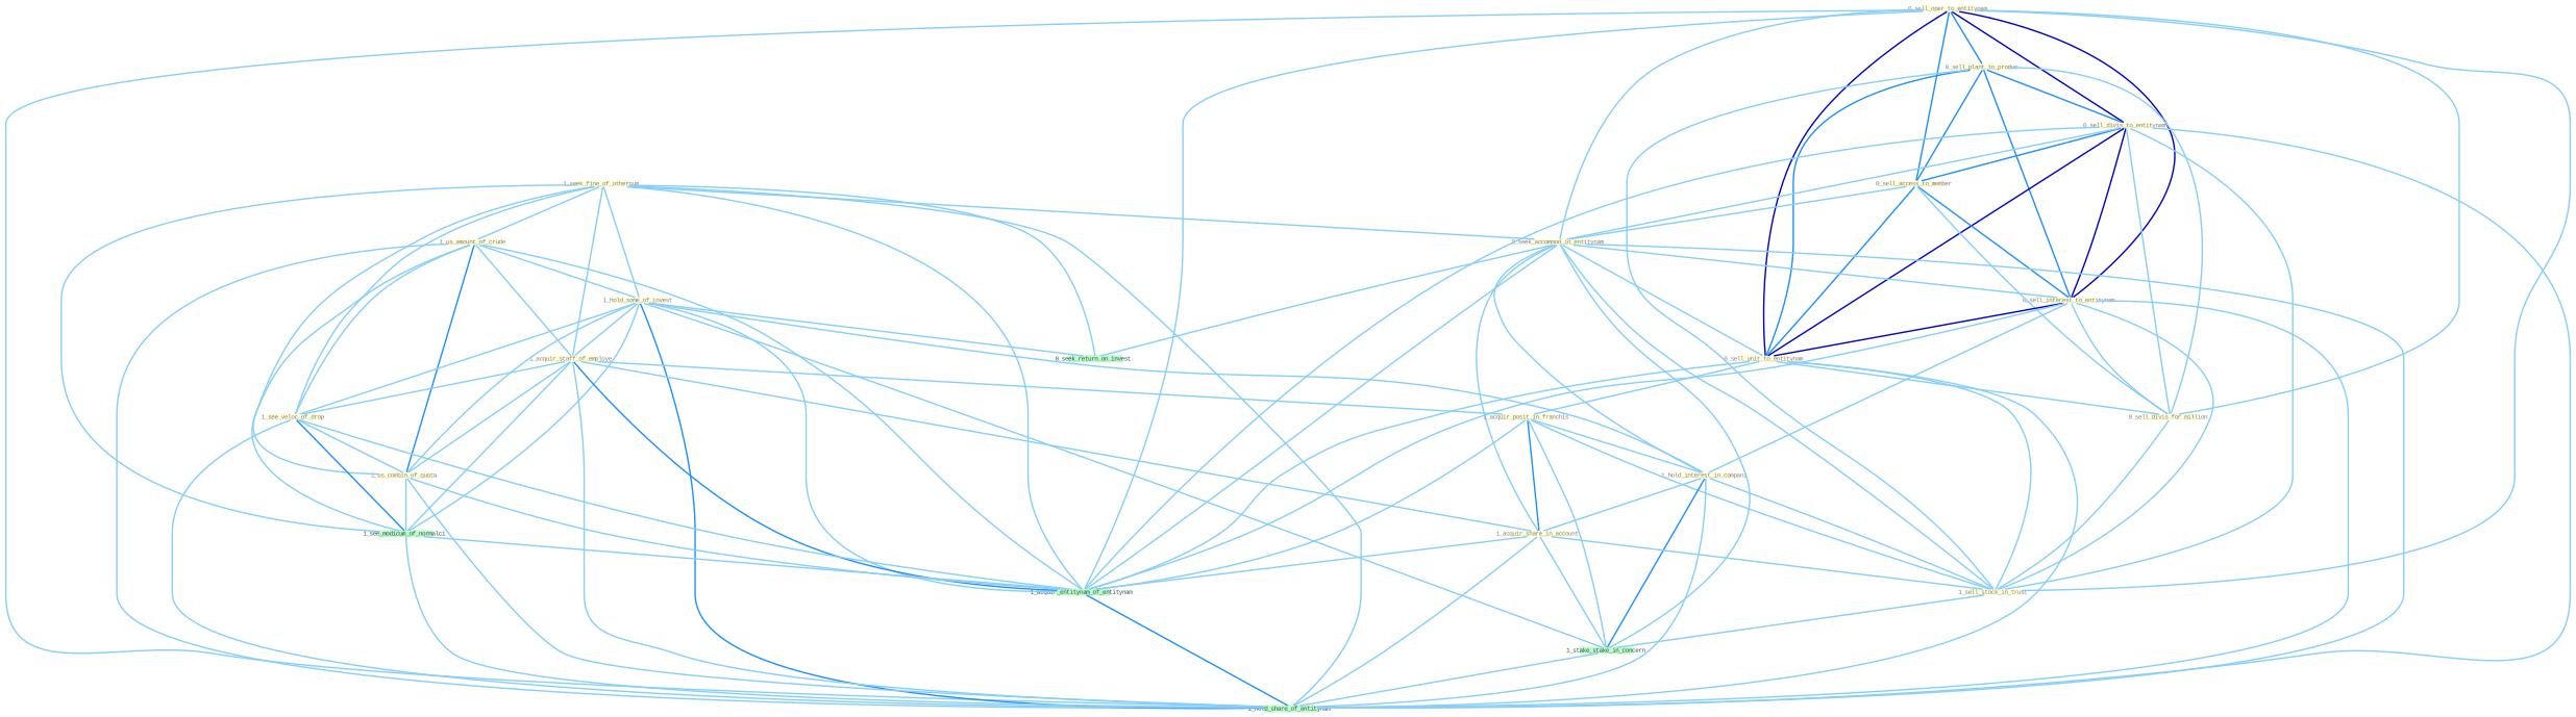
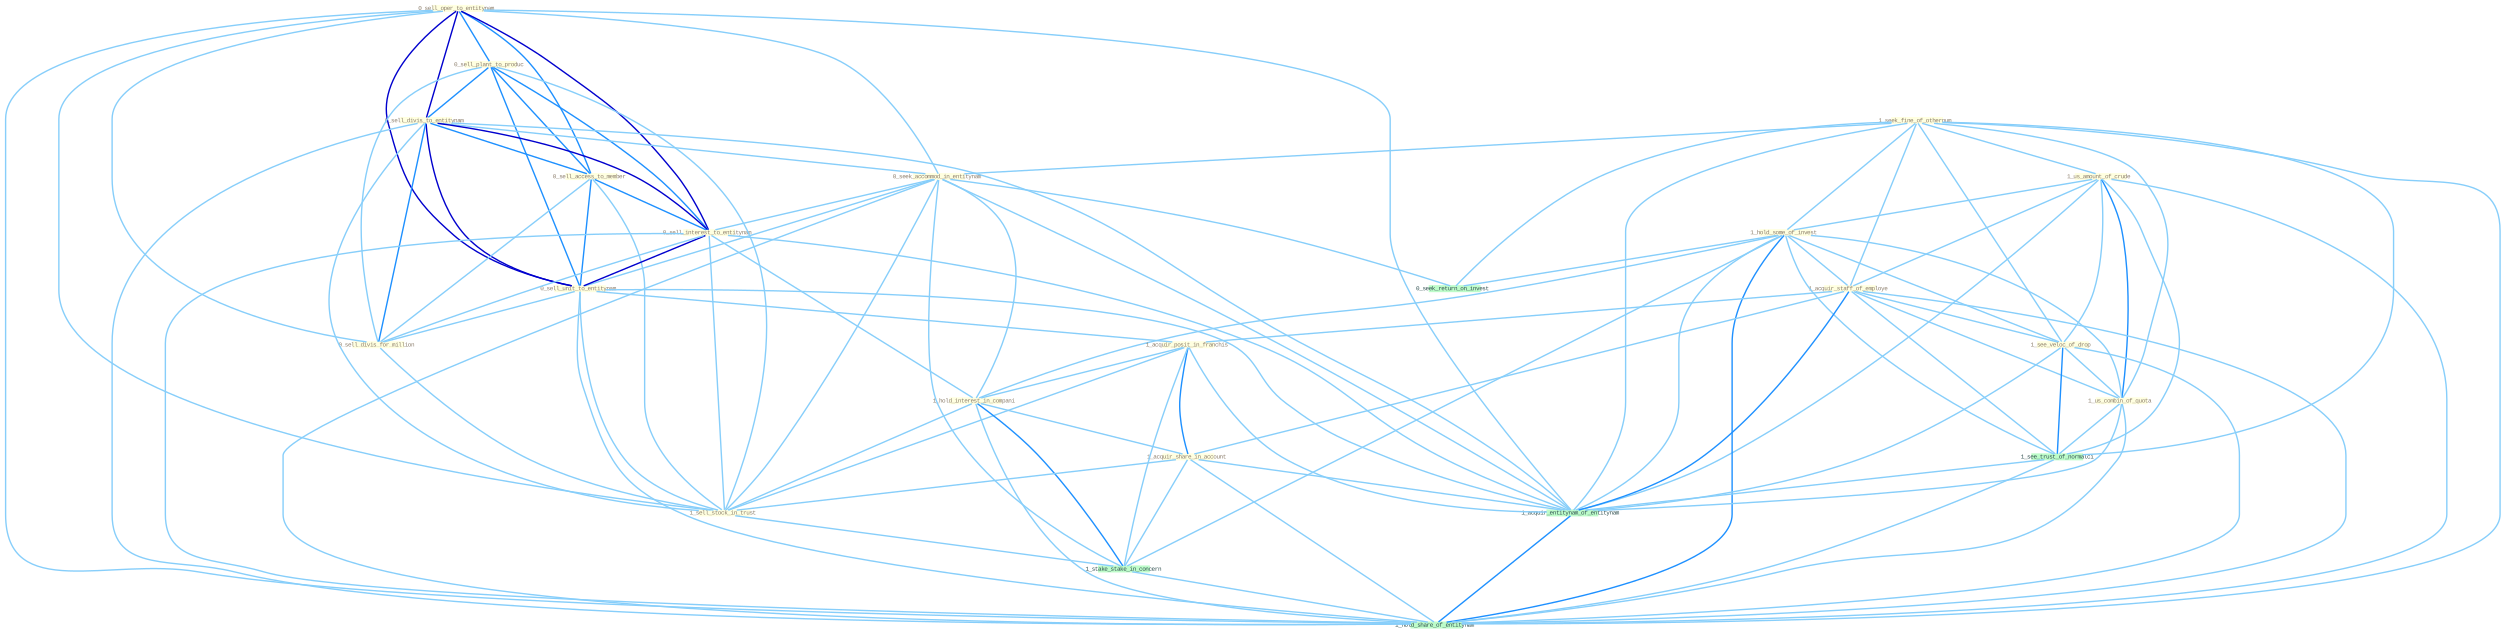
  graph {
    fontname="Liberation Mono"
    node [color="#ffffe0" fixedsize=true fontcolor="#8b7d6b" fontname="Liberation Mono" fontsize=4 shape=polygon style=filled]
    edge [color="#87cefa" fontname="Liberation Mono" w=1]
    "0_sell_oper_to_entitynam " [height=.06 width=.5]
    "1_seek_fine_of_othernum " [height=.06 width=.5]
    "1_us_amount_of_crude " [height=.06 width=.5]
    "0_sell_plant_to_produc " [height=.06 width=.5]
    "1_hold_some_of_invest " [height=.06 width=.5]
    "0_sell_divis_to_entitynam " [height=.06 width=.5]
    "0_sell_access_to_member " [height=.06 width=.5]
    "0_seek_accommod_in_entitynam " [height=.06 width=.5]
    "1_acquir_staff_of_employe " [height=.06 width=.5]
    "1_see_veloc_of_drop " [height=.06 width=.5]
    "1_acquir_posit_in_franchis " [height=.06 width=.5]
    "1_us_combin_of_quota " [height=.06 width=.5]
    "0_sell_interest_to_entitynam " [height=.06 width=.5]
    "1_hold_interest_in_compani " [height=.06 width=.5]
    "0_sell_unit_to_entitynam " [height=.06 width=.5]
    "0_sell_divis_for_million " [height=.06 width=.5]
    "1_acquir_share_in_account " [height=.06 width=.5]
    "1_sell_stock_in_trust " [height=.06 width=.5]
    "1_acquir_entitynam_of_entitynam " [color="#BDFCC9" fontcolor="#2f4f4f" height=.06 width=.5]
    "1_hold_share_of_entitynam " [color="#BDFCC9" fontcolor="#2f4f4f" height=.06 width=.5]
    "0_seek_return_on_invest " [color="#BDFCC9" fontcolor="#2f4f4f" height=.06 width=.5]
-   "1_see_modicum_of_normalci " [color="#BDFCC9" fontcolor="#2f4f4f" height=.06 width=.5]
+   "1_see_modicum_of_normalci " [color="#BDFCC9" fontcolor="#2f4f4f" height=.06 width=.5 label="1_see_trust_of_normalci"]
    n23 [color="#BDFCC9" fontcolor="#2f4f4f" height=.06 label="1_stake_stake_in_concern" width=.5]
    subgraph sub_1 {
      "0_sell_oper_to_entitynam "
      "1_seek_fine_of_othernum "
      "1_us_amount_of_crude "
      "0_sell_plant_to_produc "
      "1_hold_some_of_invest "
      "0_sell_divis_to_entitynam "
      "0_sell_access_to_member "
      "0_seek_accommod_in_entitynam "
      "1_acquir_staff_of_employe "
      "1_see_veloc_of_drop "
      "1_acquir_posit_in_franchis "
      "1_us_combin_of_quota "
      "0_sell_interest_to_entitynam "
      "1_hold_interest_in_compani "
      "0_sell_unit_to_entitynam "
      "0_sell_divis_for_million "
      "1_acquir_share_in_account "
      "1_sell_stock_in_trust "
    }
    subgraph sub_2 {
    }
    "0_sell_oper_to_entitynam " -- "0_sell_plant_to_produc " [color="#1e90ff" w=2]
    "0_sell_oper_to_entitynam " -- "0_sell_divis_to_entitynam " [color="#0000cd" w=3]
    "0_sell_oper_to_entitynam " -- "0_sell_access_to_member " [color="#1e90ff" w=2]
    "0_sell_oper_to_entitynam " -- "0_seek_accommod_in_entitynam "
    "0_sell_oper_to_entitynam " -- "0_sell_interest_to_entitynam " [color="#0000cd" w=3]
    "0_sell_oper_to_entitynam " -- "0_sell_unit_to_entitynam " [color="#0000cd" w=3]
    "0_sell_oper_to_entitynam " -- "0_sell_divis_for_million "
    "0_sell_oper_to_entitynam " -- "1_sell_stock_in_trust "
    "0_sell_oper_to_entitynam " -- "1_acquir_entitynam_of_entitynam "
    "0_sell_oper_to_entitynam " -- "1_hold_share_of_entitynam "
    "1_seek_fine_of_othernum " -- "1_us_amount_of_crude "
    "1_seek_fine_of_othernum " -- "1_hold_some_of_invest "
    "1_seek_fine_of_othernum " -- "0_seek_accommod_in_entitynam "
    "1_seek_fine_of_othernum " -- "1_acquir_staff_of_employe "
    "1_seek_fine_of_othernum " -- "1_see_veloc_of_drop "
    "1_seek_fine_of_othernum " -- "1_us_combin_of_quota "
    "1_seek_fine_of_othernum " -- "1_acquir_entitynam_of_entitynam "
    "1_seek_fine_of_othernum " -- "1_hold_share_of_entitynam "
    "1_seek_fine_of_othernum " -- "0_seek_return_on_invest "
    "1_seek_fine_of_othernum " -- "1_see_modicum_of_normalci "
    "1_us_amount_of_crude " -- "1_hold_some_of_invest "
    "1_us_amount_of_crude " -- "1_acquir_staff_of_employe "
    "1_us_amount_of_crude " -- "1_see_veloc_of_drop "
    "1_us_amount_of_crude " -- "1_us_combin_of_quota " [color="#1e90ff" w=2]
    "1_us_amount_of_crude " -- "1_acquir_entitynam_of_entitynam "
    "1_us_amount_of_crude " -- "1_hold_share_of_entitynam "
    "1_us_amount_of_crude " -- "1_see_modicum_of_normalci "
    "0_sell_plant_to_produc " -- "0_sell_divis_to_entitynam " [color="#1e90ff" w=2]
    "0_sell_plant_to_produc " -- "0_sell_access_to_member " [color="#1e90ff" w=2]
    "0_sell_plant_to_produc " -- "0_sell_interest_to_entitynam " [color="#1e90ff" w=2]
    "0_sell_plant_to_produc " -- "0_sell_unit_to_entitynam " [color="#1e90ff" w=2]
    "0_sell_plant_to_produc " -- "0_sell_divis_for_million "
    "0_sell_plant_to_produc " -- "1_sell_stock_in_trust "
    "1_hold_some_of_invest " -- "1_acquir_staff_of_employe "
    "1_hold_some_of_invest " -- "1_see_veloc_of_drop "
    "1_hold_some_of_invest " -- "1_us_combin_of_quota "
    "1_hold_some_of_invest " -- "1_hold_interest_in_compani "
    "1_hold_some_of_invest " -- "1_acquir_entitynam_of_entitynam "
    "1_hold_some_of_invest " -- "1_hold_share_of_entitynam " [color="#1e90ff" w=2]
    "1_hold_some_of_invest " -- "0_seek_return_on_invest "
    "1_hold_some_of_invest " -- "1_see_modicum_of_normalci "
    "1_hold_some_of_invest " -- n23
    "0_sell_divis_to_entitynam " -- "0_sell_access_to_member " [color="#1e90ff" w=2]
    "0_sell_divis_to_entitynam " -- "0_seek_accommod_in_entitynam "
    "0_sell_divis_to_entitynam " -- "0_sell_interest_to_entitynam " [color="#0000cd" w=3]
    "0_sell_divis_to_entitynam " -- "0_sell_unit_to_entitynam " [color="#0000cd" w=3]
-   "0_sell_divis_to_entitynam " -- "0_sell_divis_for_million " [w=2]
+   "0_sell_divis_to_entitynam " -- "0_sell_divis_for_million " [color="#1e90ff" w=2]
    "0_sell_divis_to_entitynam " -- "1_sell_stock_in_trust "
    "0_sell_divis_to_entitynam " -- "1_acquir_entitynam_of_entitynam "
    "0_sell_divis_to_entitynam " -- "1_hold_share_of_entitynam "
    "0_sell_access_to_member " -- "0_sell_interest_to_entitynam " [color="#1e90ff" w=2]
    "0_sell_access_to_member " -- "0_sell_unit_to_entitynam " [color="#1e90ff" w=2]
    "0_sell_access_to_member " -- "0_sell_divis_for_million "
-   "0_sell_access_to_member " -- "0_seek_accommod_in_entitynam "
+   "0_sell_access_to_member " -- "1_sell_stock_in_trust "
    "0_seek_accommod_in_entitynam " -- "0_sell_interest_to_entitynam "
    "0_seek_accommod_in_entitynam " -- "1_hold_interest_in_compani "
    "0_seek_accommod_in_entitynam " -- "0_sell_unit_to_entitynam "
-   "0_seek_accommod_in_entitynam " -- "1_acquir_share_in_account "
    "0_seek_accommod_in_entitynam " -- "1_sell_stock_in_trust "
    "0_seek_accommod_in_entitynam " -- "1_acquir_entitynam_of_entitynam "
    "0_seek_accommod_in_entitynam " -- "1_hold_share_of_entitynam "
    "0_seek_accommod_in_entitynam " -- "0_seek_return_on_invest "
    "0_seek_accommod_in_entitynam " -- n23
    "1_acquir_staff_of_employe " -- "1_see_veloc_of_drop "
    "1_acquir_staff_of_employe " -- "1_acquir_posit_in_franchis "
    "1_acquir_staff_of_employe " -- "1_us_combin_of_quota "
    "1_acquir_staff_of_employe " -- "1_acquir_share_in_account "
    "1_acquir_staff_of_employe " -- "1_acquir_entitynam_of_entitynam " [color="#1e90ff" w=2]
    "1_acquir_staff_of_employe " -- "1_hold_share_of_entitynam "
    "1_acquir_staff_of_employe " -- "1_see_modicum_of_normalci "
    "1_see_veloc_of_drop " -- "1_us_combin_of_quota "
    "1_see_veloc_of_drop " -- "1_acquir_entitynam_of_entitynam "
    "1_see_veloc_of_drop " -- "1_hold_share_of_entitynam "
    "1_see_veloc_of_drop " -- "1_see_modicum_of_normalci " [color="#1e90ff" w=2]
    "1_acquir_posit_in_franchis " -- "1_hold_interest_in_compani "
    "1_acquir_posit_in_franchis " -- "1_acquir_share_in_account " [color="#1e90ff" w=2]
    "1_acquir_posit_in_franchis " -- "1_sell_stock_in_trust "
    "1_acquir_posit_in_franchis " -- "1_acquir_entitynam_of_entitynam "
    "1_acquir_posit_in_franchis " -- n23
    "1_us_combin_of_quota " -- "1_acquir_entitynam_of_entitynam "
    "1_us_combin_of_quota " -- "1_hold_share_of_entitynam "
    "1_us_combin_of_quota " -- "1_see_modicum_of_normalci "
    "0_sell_interest_to_entitynam " -- "1_hold_interest_in_compani "
    "0_sell_interest_to_entitynam " -- "0_sell_unit_to_entitynam " [color="#0000cd" w=3]
    "0_sell_interest_to_entitynam " -- "0_sell_divis_for_million "
    "0_sell_interest_to_entitynam " -- "1_sell_stock_in_trust "
    "0_sell_interest_to_entitynam " -- "1_acquir_entitynam_of_entitynam "
    "0_sell_interest_to_entitynam " -- "1_hold_share_of_entitynam "
    "1_hold_interest_in_compani " -- "1_acquir_share_in_account "
    "1_hold_interest_in_compani " -- "1_sell_stock_in_trust "
    "1_hold_interest_in_compani " -- "1_hold_share_of_entitynam "
    "1_hold_interest_in_compani " -- n23 [color="#1e90ff" w=2]
    "0_sell_unit_to_entitynam " -- "1_acquir_posit_in_franchis "
    "0_sell_unit_to_entitynam " -- "0_sell_divis_for_million "
    "0_sell_unit_to_entitynam " -- "1_sell_stock_in_trust "
    "0_sell_unit_to_entitynam " -- "1_acquir_entitynam_of_entitynam "
    "0_sell_unit_to_entitynam " -- "1_hold_share_of_entitynam "
    "0_sell_divis_for_million " -- "1_sell_stock_in_trust "
    "1_acquir_share_in_account " -- "1_sell_stock_in_trust "
    "1_acquir_share_in_account " -- "1_acquir_entitynam_of_entitynam "
    "1_acquir_share_in_account " -- "1_hold_share_of_entitynam "
    "1_acquir_share_in_account " -- n23
    "1_sell_stock_in_trust " -- n23
    "1_acquir_entitynam_of_entitynam " -- "1_hold_share_of_entitynam " [color="#1e90ff" w=2]
    "1_see_modicum_of_normalci " -- "1_acquir_entitynam_of_entitynam "
    "1_see_modicum_of_normalci " -- "1_hold_share_of_entitynam "
    n23 -- "1_hold_share_of_entitynam "
  }
